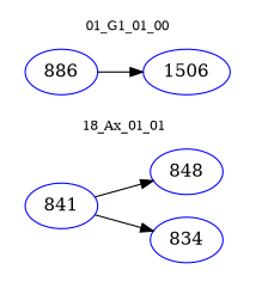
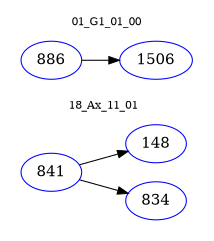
  digraph {
    rankdir=LR
    node [color=blue]
    edge [color=black]
    n1 [label=841]
    n2 [label=834]
-   n3 [label=848]
+   n3 [label=148]
    n4 [label=886]
    n5 [label=1506]
    subgraph cluster_1 {
      color=white
      fontsize=10
-     label="18_Ax_01_01"
+     label="18_Ax_11_01"
      n1
      n2
      n3
    }
    subgraph cluster_2 {
      color=white
      fontsize=10
      label="01_G1_01_00"
      n4
      n5
    }
    n1 -> n2
    n1 -> n3
    n4 -> n5
  }
